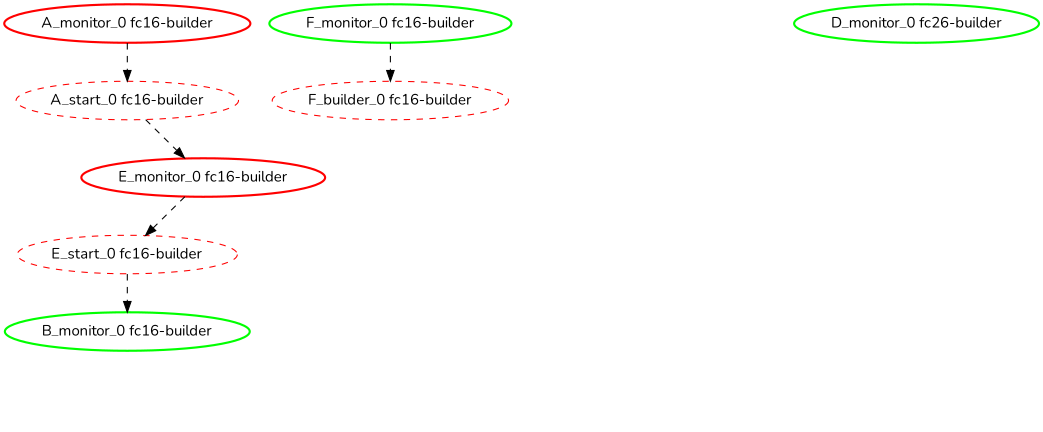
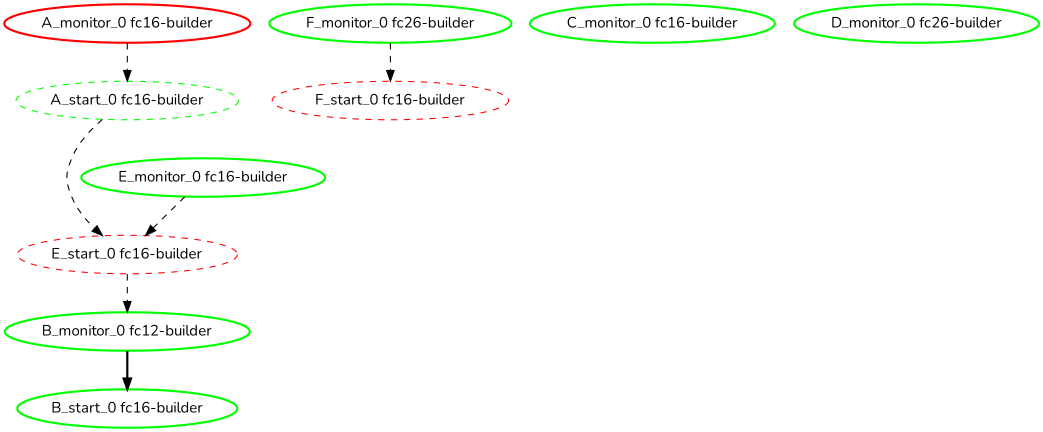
  digraph {
    fontname=Nunito
    node [color=green fontcolor=black fontname=Nunito style=bold]
    edge [fontname=Nunito style=dashed]
    "A_monitor_0 fc16-builder" [color=red]
-   "A_start_0 fc16-builder" [color=red style=dashed]
+   "A_start_0 fc16-builder" [style=dashed]
    "E_start_0 fc16-builder" [color=red style=dashed]
-   "B_monitor_0 fc16-builder"
-   "F_start_0 fc16-builder" [color=red style=dashed label="F_builder_0 fc16-builder"]
+   "B_monitor_0 fc16-builder" [label="B_monitor_0 fc12-builder"]
+   "F_start_0 fc16-builder" [color=red style=dashed]
+   "B_start_0 fc16-builder"
+   "C_monitor_0 fc16-builder"
    n8 [label="D_monitor_0 fc26-builder"]
-   "E_monitor_0 fc16-builder" [color=red]
-   "F_monitor_0 fc16-builder"
+   "E_monitor_0 fc16-builder"
+   "F_monitor_0 fc16-builder" [label="F_monitor_0 fc26-builder"]
    "A_monitor_0 fc16-builder" -> "A_start_0 fc16-builder"
-   "A_start_0 fc16-builder" -> "E_monitor_0 fc16-builder"
+   "A_start_0 fc16-builder" -> "E_start_0 fc16-builder"
    "E_start_0 fc16-builder" -> "B_monitor_0 fc16-builder"
+   "B_monitor_0 fc16-builder" -> "B_start_0 fc16-builder" [style=bold]
    "E_monitor_0 fc16-builder" -> "E_start_0 fc16-builder"
    "F_monitor_0 fc16-builder" -> "F_start_0 fc16-builder"
  }
